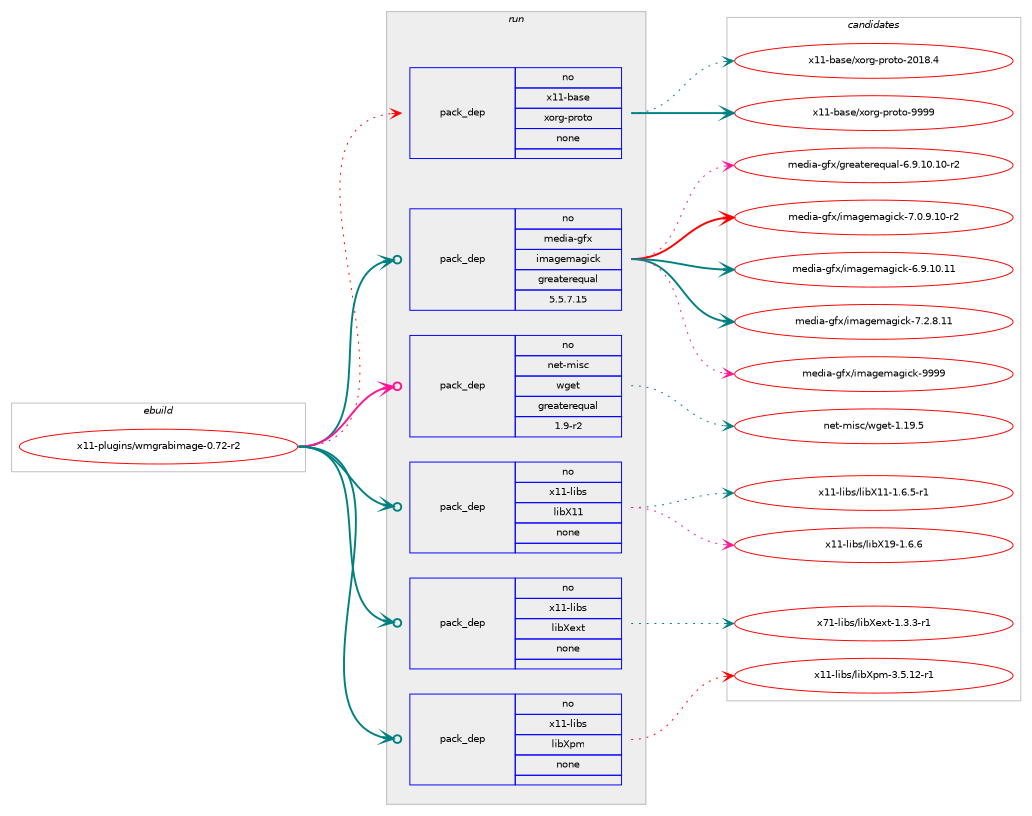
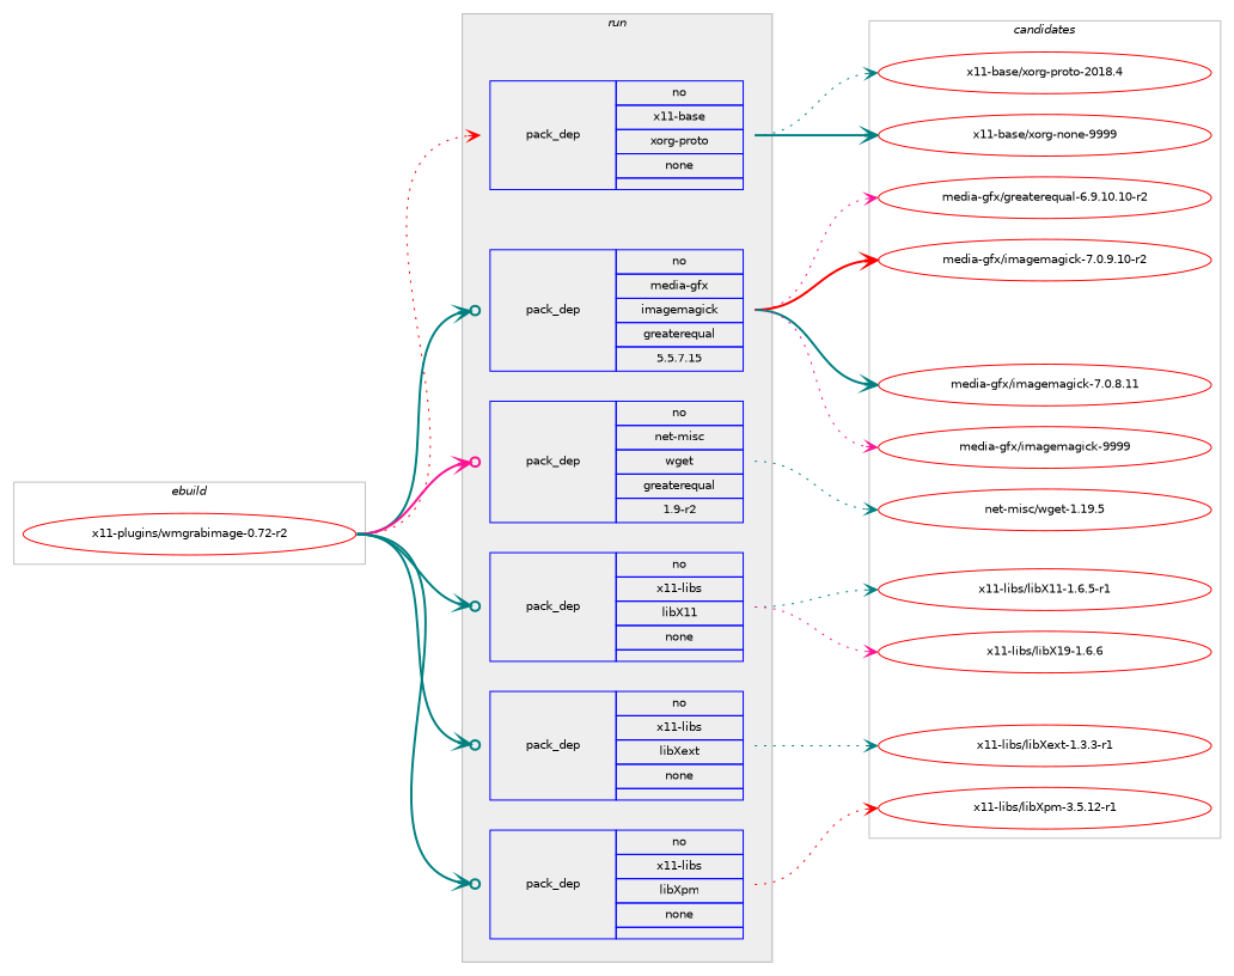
  digraph {
    compound=true
    concentrate=true
    fontname=Helvetica
    fontsize=10
    newrank=true
    rankdir=LR
    ranksep=1.5
    node [color=red fontname=Helvetica fontsize=10]
    edge [arrowhead=vee color=teal headport=w style=dotted tailport=e weight=100]
    n1 [label="x11-plugins/wmgrabimage-0.72-r2" width=4]
    n2 [color=blue label=<<TABLE BORDER="0" CELLBORDER="1" CELLSPACING="0" CELLPADDING="4" WIDTH="220"><TR><TD ROWSPAN="6" CELLPADDING="30">pack_dep</TD></TR><TR><TD WIDTH="110">no</TD></TR><TR><TD>x11-base</TD></TR><TR><TD>xorg-proto</TD></TR><TR><TD>none</TD></TR><TR><TD></TD></TR></TABLE>> shape=none]
    n3 [color=blue label=<<TABLE BORDER="0" CELLBORDER="1" CELLSPACING="0" CELLPADDING="4" WIDTH="220"><TR><TD ROWSPAN="6" CELLPADDING="30">pack_dep</TD></TR><TR><TD WIDTH="110">no</TD></TR><TR><TD>media-gfx</TD></TR><TR><TD>imagemagick</TD></TR><TR><TD>greaterequal</TD></TR><TR><TD>5.5.7.15</TD></TR></TABLE>> shape=none]
    n4 [color=blue label=<<TABLE BORDER="0" CELLBORDER="1" CELLSPACING="0" CELLPADDING="4" WIDTH="220"><TR><TD ROWSPAN="6" CELLPADDING="30">pack_dep</TD></TR><TR><TD WIDTH="110">no</TD></TR><TR><TD>net-misc</TD></TR><TR><TD>wget</TD></TR><TR><TD>greaterequal</TD></TR><TR><TD>1.9-r2</TD></TR></TABLE>> shape=none]
    n5 [color=blue label=<<TABLE BORDER="0" CELLBORDER="1" CELLSPACING="0" CELLPADDING="4" WIDTH="220"><TR><TD ROWSPAN="6" CELLPADDING="30">pack_dep</TD></TR><TR><TD WIDTH="110">no</TD></TR><TR><TD>x11-libs</TD></TR><TR><TD>libX11</TD></TR><TR><TD>none</TD></TR><TR><TD></TD></TR></TABLE>> shape=none]
    n6 [color=blue label=<<TABLE BORDER="0" CELLBORDER="1" CELLSPACING="0" CELLPADDING="4" WIDTH="220"><TR><TD ROWSPAN="6" CELLPADDING="30">pack_dep</TD></TR><TR><TD WIDTH="110">no</TD></TR><TR><TD>x11-libs</TD></TR><TR><TD>libXext</TD></TR><TR><TD>none</TD></TR><TR><TD></TD></TR></TABLE>> shape=none]
    n7 [color=blue label=<<TABLE BORDER="0" CELLBORDER="1" CELLSPACING="0" CELLPADDING="4" WIDTH="220"><TR><TD ROWSPAN="6" CELLPADDING="30">pack_dep</TD></TR><TR><TD WIDTH="110">no</TD></TR><TR><TD>x11-libs</TD></TR><TR><TD>libXpm</TD></TR><TR><TD>none</TD></TR><TR><TD></TD></TR></TABLE>> shape=none]
    n8 [label="x11-base/xorg-proto-2018.4" width=4]
-   n9 [label="x11-base/xorg-proto-9999" width=4]
+   n9 [label="x11-base/xorg-none-9999" width=4]
    n10 [label="media-gfx/greaterequal-6.9.10.10-r2" width=4]
    n11 [label="media-gfx/imagemagick-7.0.9.10-r2" width=4]
-   n12 [label="media-gfx/imagemagick-6.9.10.11" width=4]
-   n13 [label="media-gfx/imagemagick-7.2.8.11" width=4]
+   n13 [label="media-gfx/imagemagick-7.0.8.11" width=4]
    n14 [label="media-gfx/imagemagick-9999" width=4]
    n15 [label="net-misc/wget-1.19.5" width=4]
    n16 [label="x11-libs/libX11-1.6.5-r1" width=4]
    n17 [label="x11-libs/libX19-1.6.6" width=4]
-   n18 [label="x71-libs/libXext-1.3.3-r1" width=4]
+   n18 [label="x11-libs/libXext-1.3.3-r1" width=4]
    n19 [label="x11-libs/libXpm-3.5.12-r1" width=4]
    subgraph cluster_1 {
      color=gray
      label=<<i>ebuild</i>>
      rank=same
      n1
    }
    subgraph cluster_2 {
      color=gray
      label=<<i>dependencies</i>>
      subgraph cluster_3 {
        color=gray
        fillcolor="#eeeeee"
        label=<<i>compile</i>>
        style=filled
        subgraph sub_4 {
          color=gray
          fillcolor="#eeeeee"
          label=<<i>compile</i>>
          style=filled
          n2
        }
      }
      subgraph cluster_5 {
        color=gray
        fillcolor="#eeeeee"
        label=<<i>compile and run</i>>
        style=filled
        subgraph sub_6 {
          color=gray
          fillcolor="#eeeeee"
          label=<<i>compile and run</i>>
          style=filled
          n3
        }
        subgraph sub_7 {
          color=gray
          fillcolor="#eeeeee"
          label=<<i>compile and run</i>>
          style=filled
          n4
        }
        subgraph sub_8 {
          color=gray
          fillcolor="#eeeeee"
          label=<<i>compile and run</i>>
          style=filled
          n5
        }
        subgraph sub_9 {
          color=gray
          fillcolor="#eeeeee"
          label=<<i>compile and run</i>>
          style=filled
          n6
        }
        subgraph sub_10 {
          color=gray
          fillcolor="#eeeeee"
          label=<<i>compile and run</i>>
          style=filled
          n7
        }
      }
      subgraph cluster_11 {
        color=gray
        fillcolor="#eeeeee"
        label=<<i>run</i>>
        style=filled
      }
    }
    subgraph cluster_12 {
      color=gray
      label=<<i>candidates</i>>
      rank=same
      subgraph sub_13 {
        color=black
        label=<<i>candidates</i>>
        nodesep=1
        rank=same
        n8
        n9
      }
      subgraph sub_14 {
        color=black
        label=<<i>candidates</i>>
        nodesep=1
        rank=same
        n10
        n11
-       n12
        n13
        n14
      }
      subgraph sub_15 {
        color=black
        label=<<i>candidates</i>>
        nodesep=1
        rank=same
        n15
      }
      subgraph sub_16 {
        color=black
        label=<<i>candidates</i>>
        nodesep=1
        rank=same
        n16
        n17
      }
      subgraph sub_17 {
        color=black
        label=<<i>candidates</i>>
        nodesep=1
        rank=same
        n18
      }
      subgraph sub_18 {
        color=black
        label=<<i>candidates</i>>
        nodesep=1
        rank=same
        n19
      }
    }
    n1 -> n2 [color=red weight=20]
    n1 -> n3 [arrowhead=odotvee style=bold weight=20]
    n1 -> n4 [arrowhead=odotvee color=deeppink style=bold weight=20]
    n1 -> n5 [arrowhead=odotvee style=bold weight=20]
    n1 -> n6 [arrowhead=odotvee style=bold weight=20]
    n1 -> n7 [arrowhead=odotvee style=bold weight=20]
    n2 -> n8
    n2 -> n9 [style=bold]
    n3 -> n10 [color=deeppink]
    n3 -> n11 [color=red style=bold]
-   n3 -> n12 [style=bold]
    n3 -> n13 [style=bold]
    n3 -> n14 [color=deeppink]
    n4 -> n15
    n5 -> n16
    n5 -> n17 [color=deeppink]
    n6 -> n18
    n7 -> n19 [color=red]
  }
